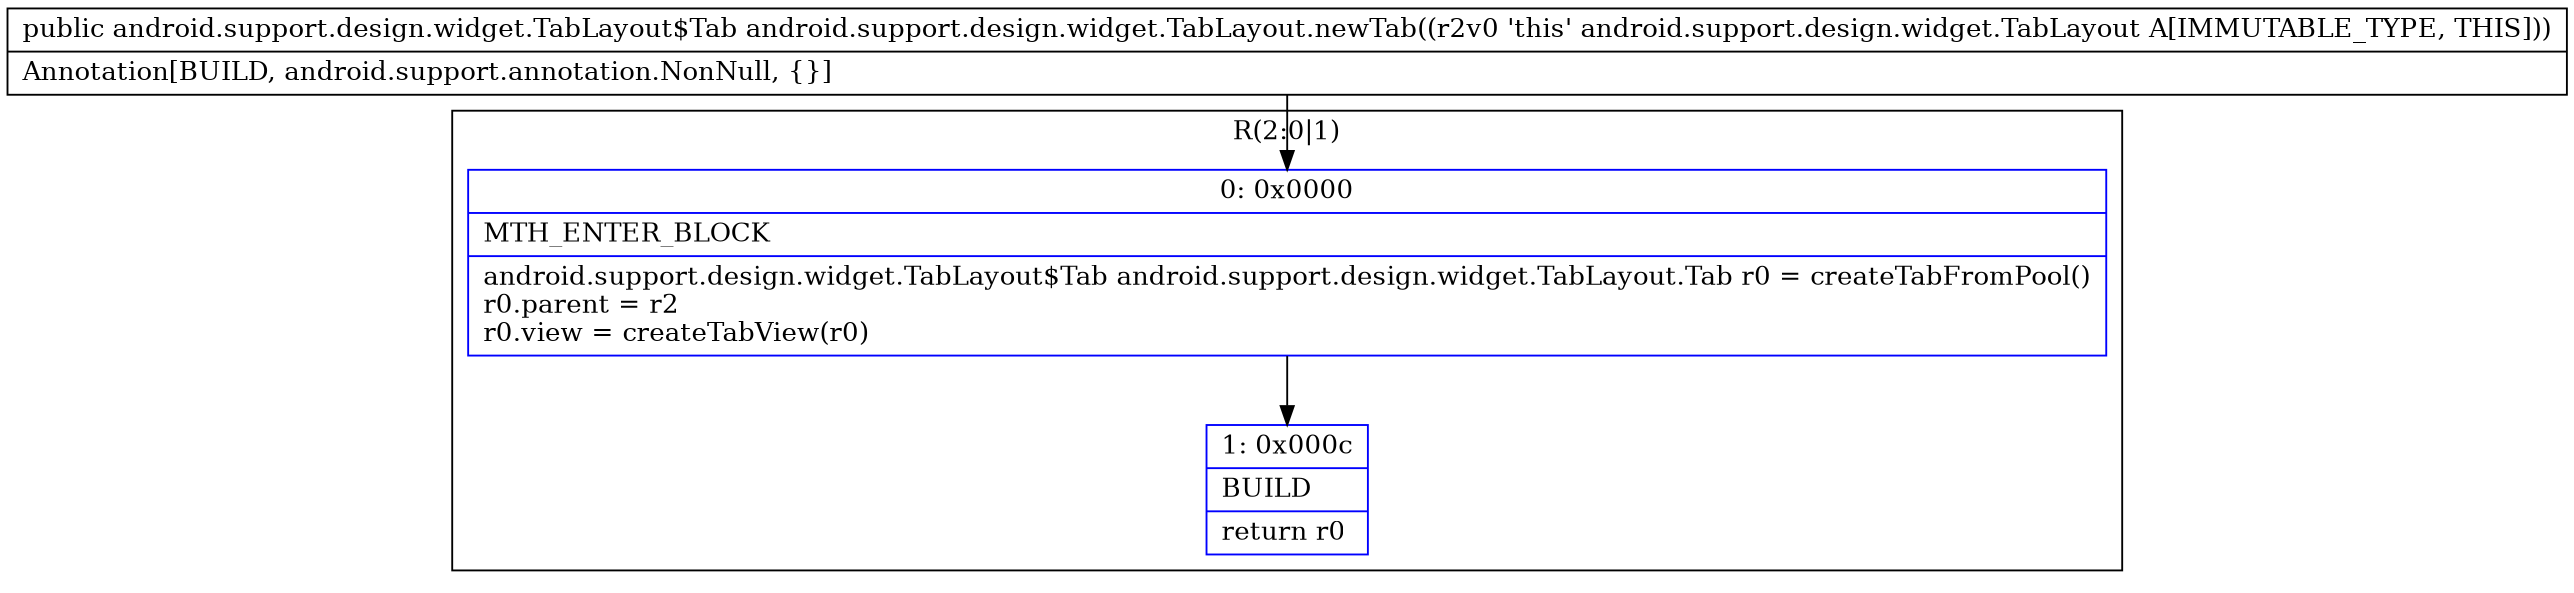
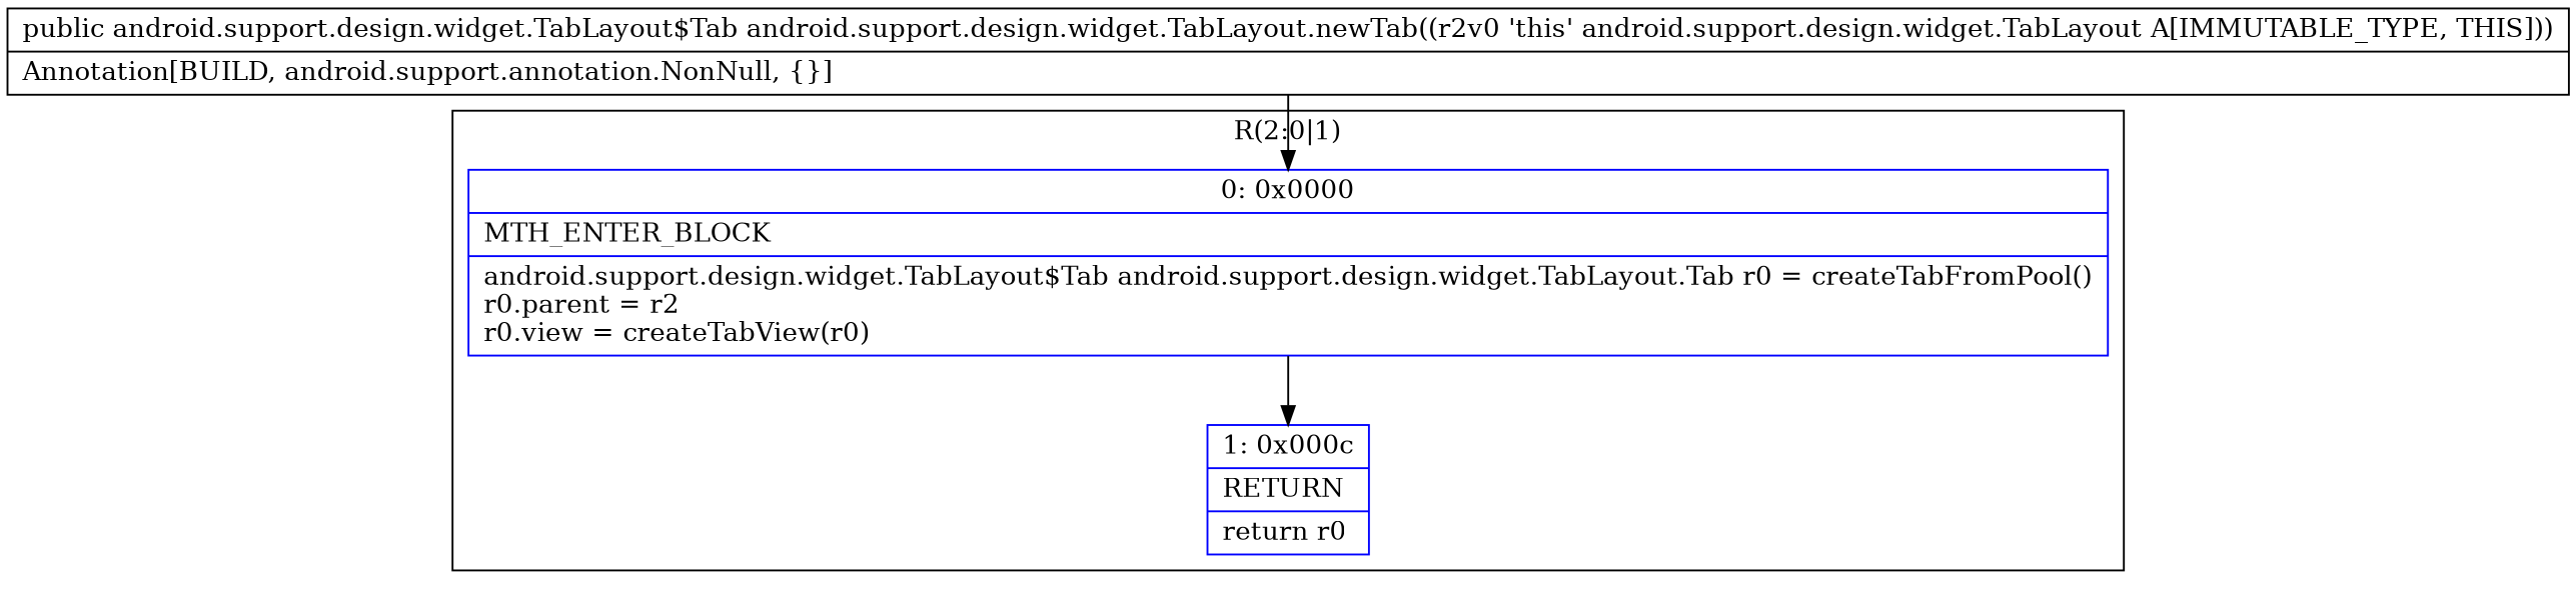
  digraph {
    node [color=blue shape=record]
    n1 [label="{0\:\ 0x0000|MTH_ENTER_BLOCK\l|android.support.design.widget.TabLayout$Tab android.support.design.widget.TabLayout.Tab r0 = createTabFromPool()\lr0.parent = r2\lr0.view = createTabView(r0)\l}"]
-   n2 [label="{1\:\ 0x000c|BUILD\l|return r0\l}"]
+   n2 [label="{1\:\ 0x000c|RETURN\l|return r0\l}"]
    n3 [label="{public android.support.design.widget.TabLayout$Tab android.support.design.widget.TabLayout.newTab((r2v0 'this' android.support.design.widget.TabLayout A[IMMUTABLE_TYPE, THIS]))  | Annotation[BUILD, android.support.annotation.NonNull, \{\}]\l}" color=""]
    subgraph cluster_1 {
      label="R(2:0|1)"
      n1
      n2
    }
    n1 -> n2
    n3 -> n1
  }
